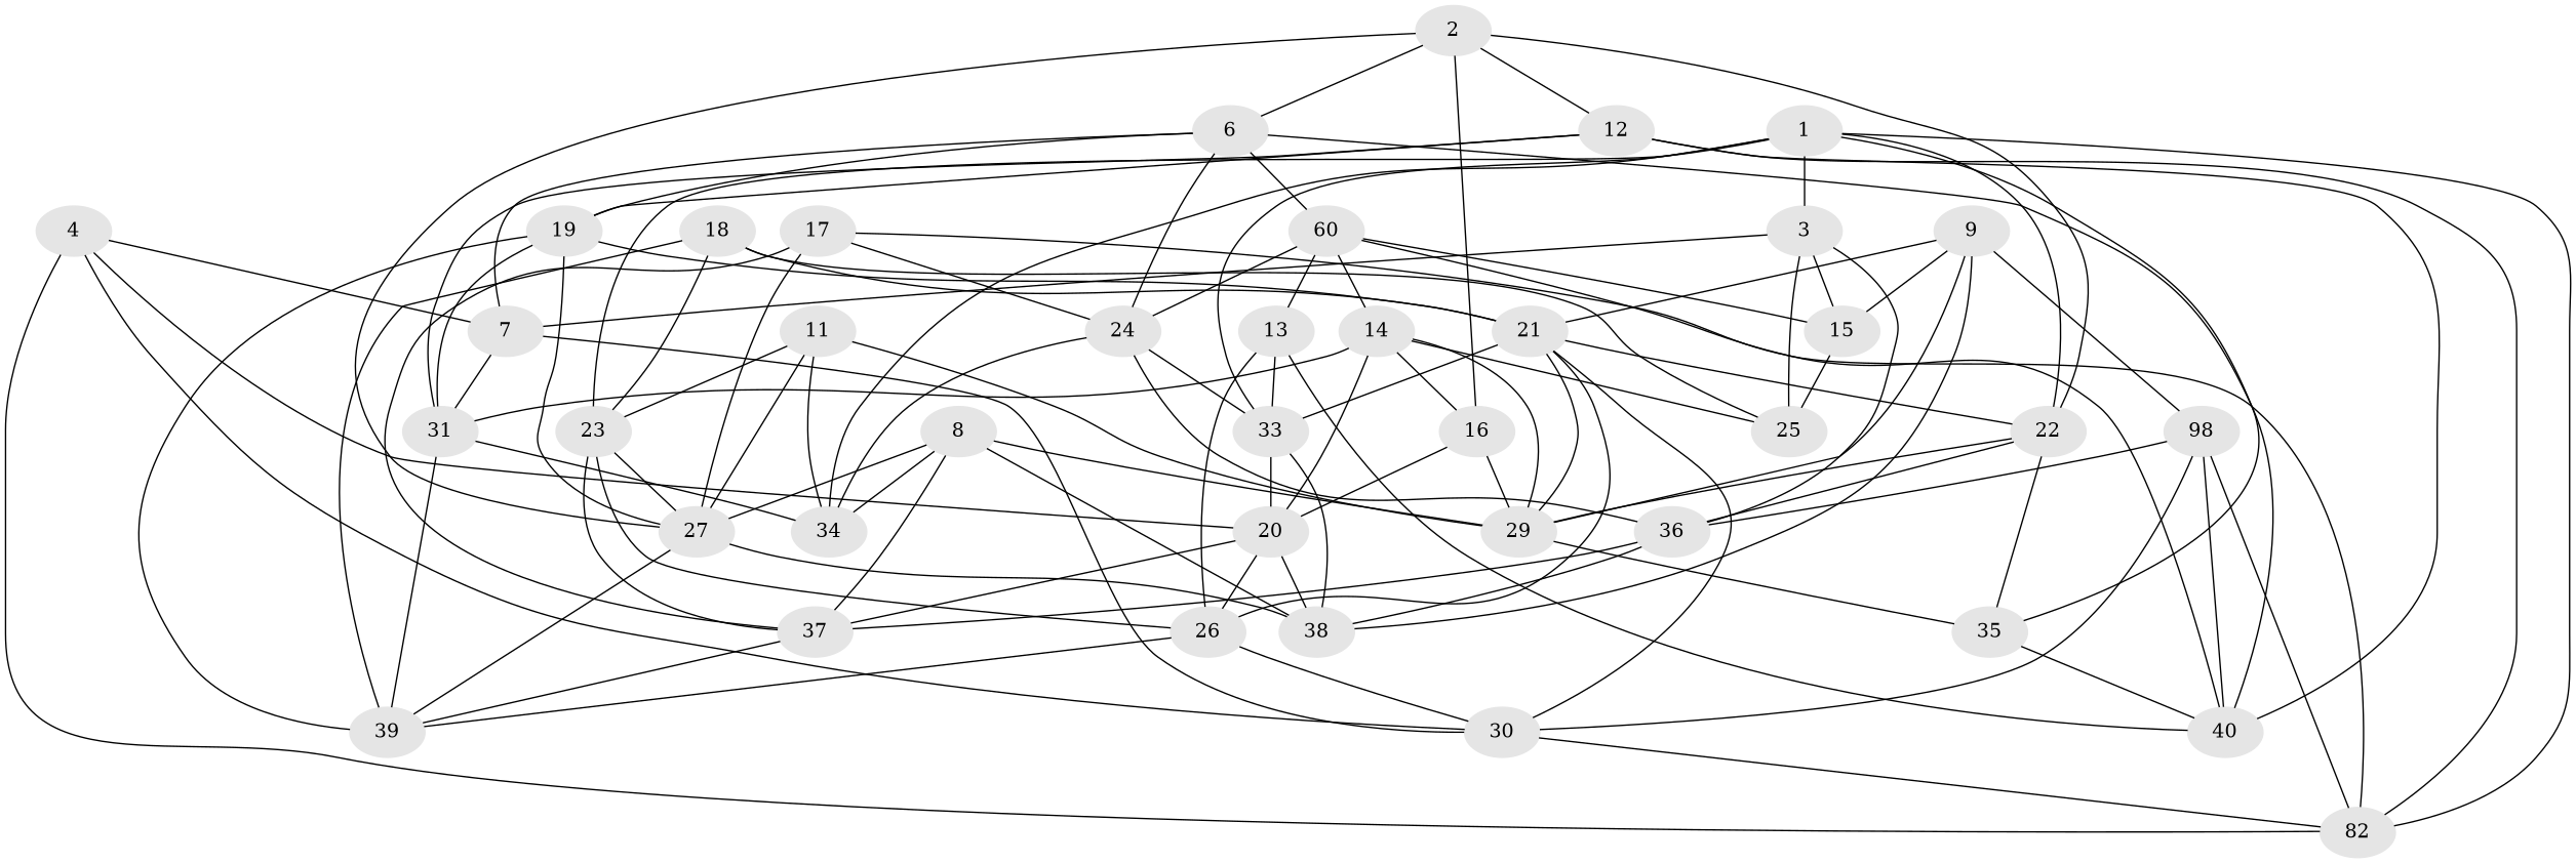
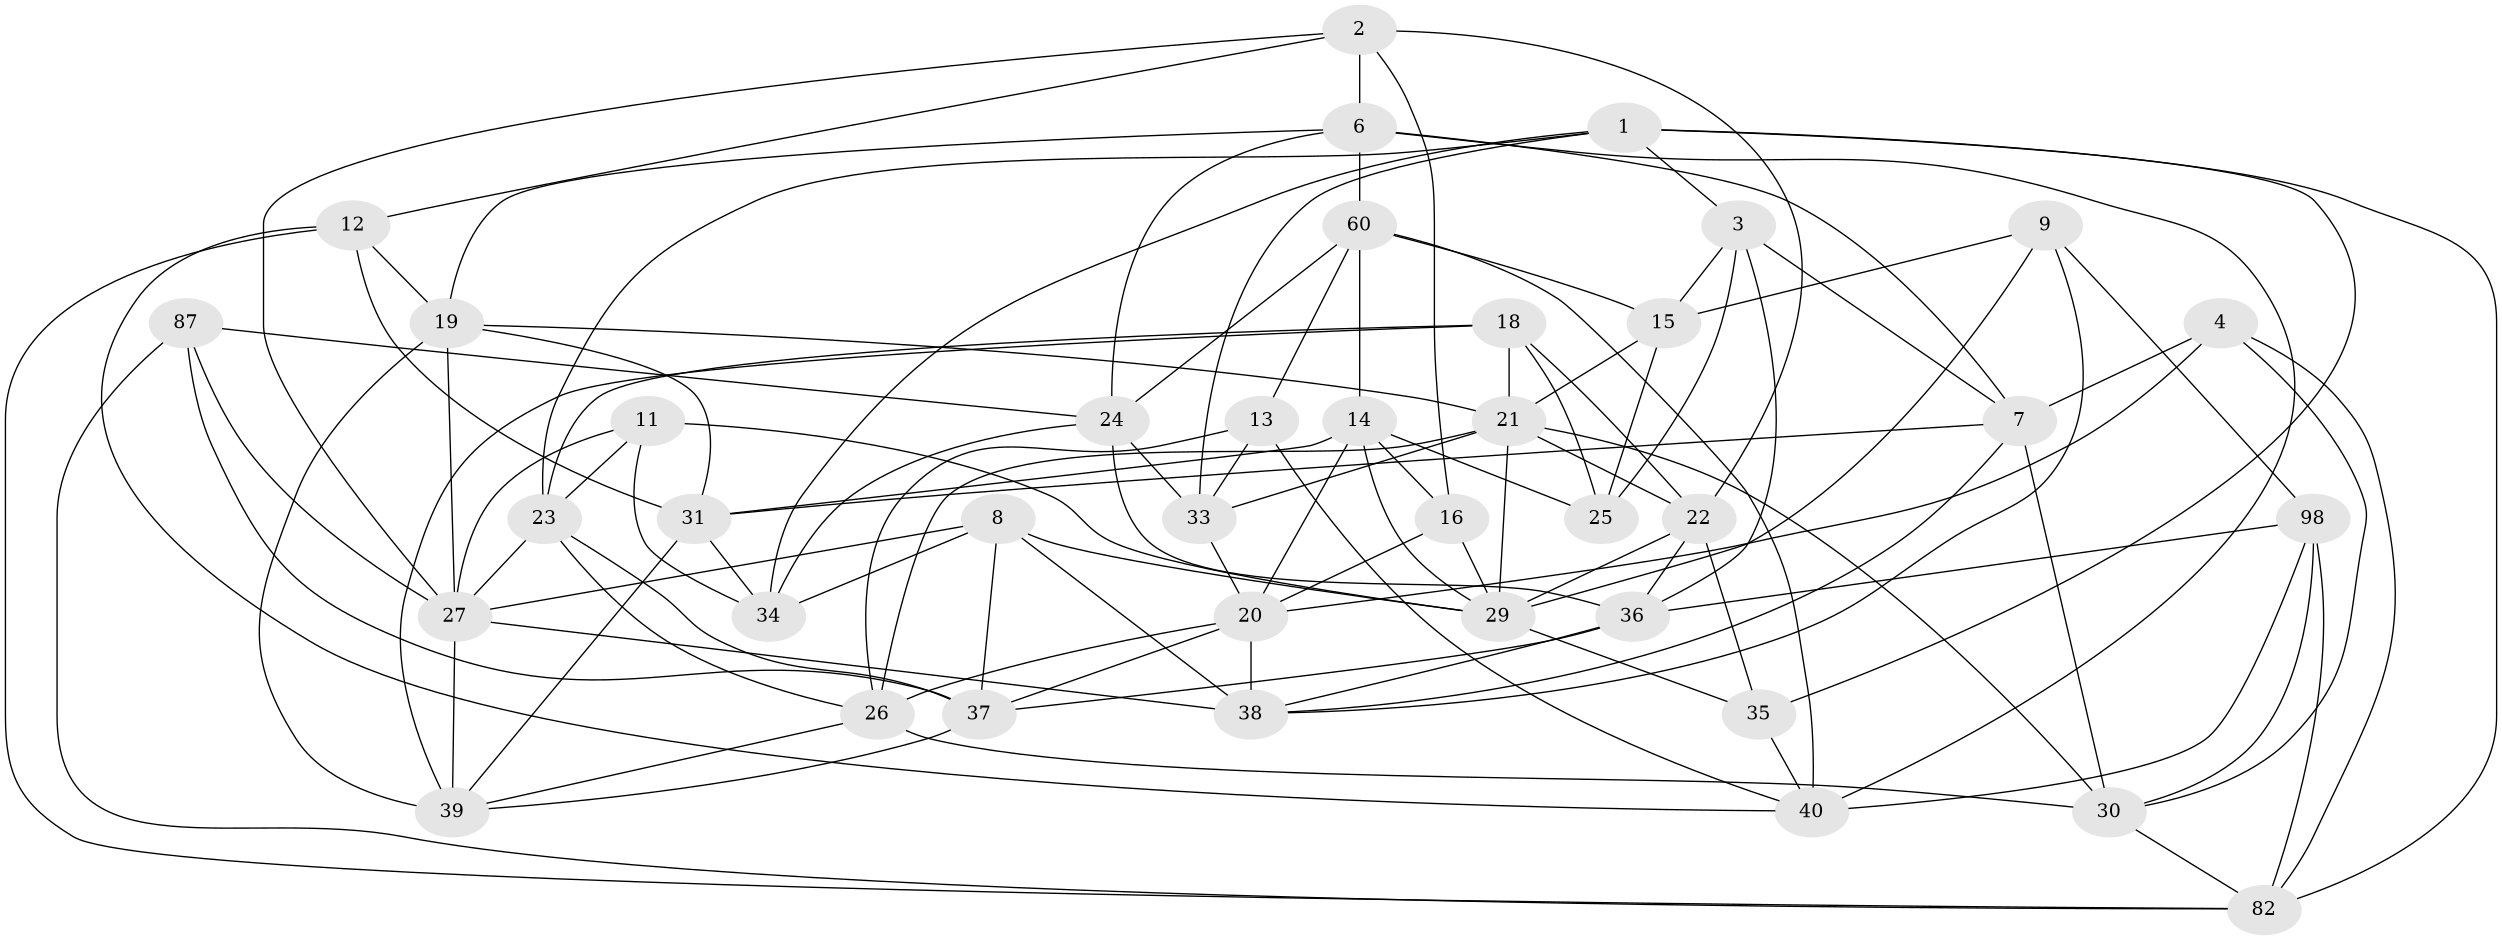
  graph {
    node [color=gray90 style=filled]
    edge [weight=1.0]
    1
    3
    23
    n4 [label=82]
    33
    34
    35
    7
    15
    25
    36
    27
    37
    26
    20
    38
    40
    2
    6
    12
    16
    22
    n23 [label=60]
    19
    24
    31
    29
    18
    21
    39
    30
    4
    9
    n34 [label=98]
    13
    14
    8
    11
-   17
+   17 [label=87]
    1 -- 3
    1 -- 23
    1 -- n4
    1 -- 33
    1 -- 34
    1 -- 35
    3 -- 7
    3 -- 15
    3 -- 25
    3 -- 36
    23 -- 27
    23 -- 37
    23 -- 26
    33 -- 20
-   33 -- 38
+   7 -- 38
    35 -- 40
    7 -- 31
    7 -- 30
    15 -- 25
    36 -- 37
    36 -- 38
    27 -- 38
    27 -- 39
    37 -- 39
    26 -- 39
    26 -- 30
    20 -- 37
    20 -- 26
    20 -- 38
    2 -- 27
    2 -- 6
    2 -- 12
    2 -- 16
    2 -- 22
    6 -- 7
    6 -- 40
    6 -- n23
    6 -- 19
    6 -- 24
    12 -- n4
    12 -- 40 [weight=2.0]
    12 -- 19
    12 -- 31
    16 -- 20
    16 -- 29
    22 -- 35
    22 -- 36
    22 -- 29
    n23 -- 15
    n23 -- 40
    n23 -- 24
    n23 -- 13
    n23 -- 14
    19 -- 27
    19 -- 31
    19 -- 21
    19 -- 39
    24 -- 33
    24 -- 34
    24 -- 36
    31 -- 34
    31 -- 39
    29 -- 35
    18 -- 23
    18 -- 25
-   1 -- 22
+   18 -- 22
    18 -- 21
    18 -- 39
    21 -- 33
    21 -- 26
    21 -- 22
    21 -- 29
    21 -- 30
    30 -- n4
    4 -- n4
    4 -- 7
    4 -- 20
    4 -- 30
    9 -- 15
    9 -- 38
    9 -- 29
-   9 -- 21
+   15 -- 21
    9 -- n34
    n34 -- n4
    n34 -- 36
    n34 -- 40 [weight=2.0]
    n34 -- 30
    13 -- 33
    13 -- 26
    13 -- 40
    14 -- 25
    14 -- 20
    14 -- 16
    14 -- 31
    14 -- 29
    8 -- 34
    8 -- 27
    8 -- 37
    8 -- 38
    8 -- 29
    11 -- 23
    11 -- 34
    11 -- 27
    11 -- 29
    17 -- n4
    17 -- 27
    17 -- 37
    17 -- 24
  }
